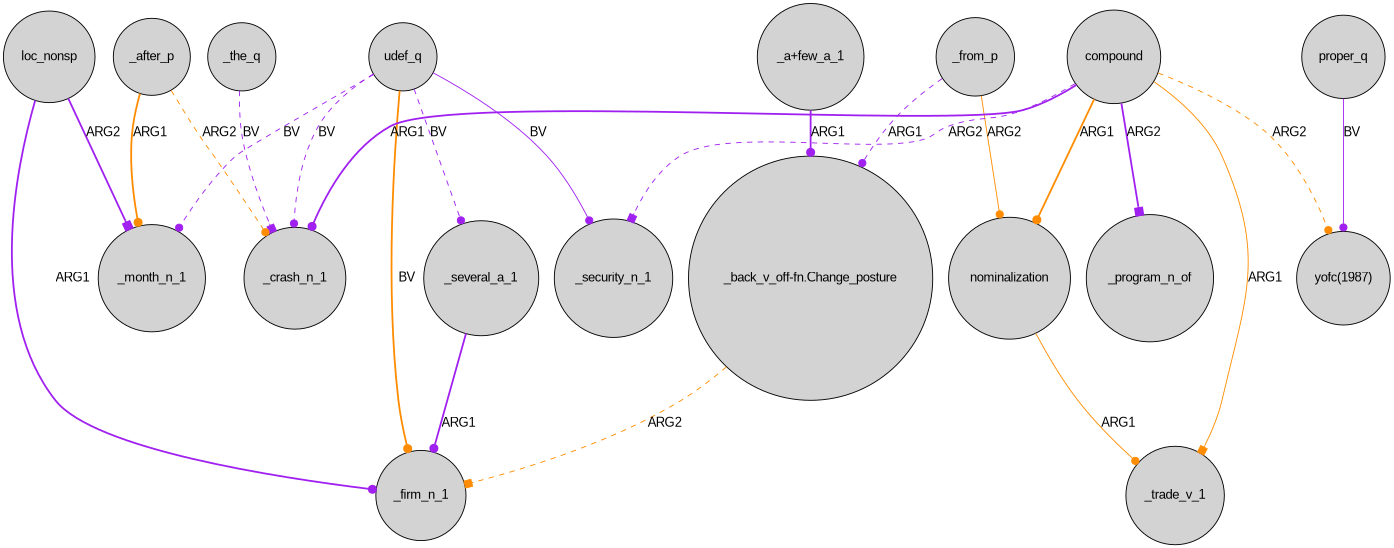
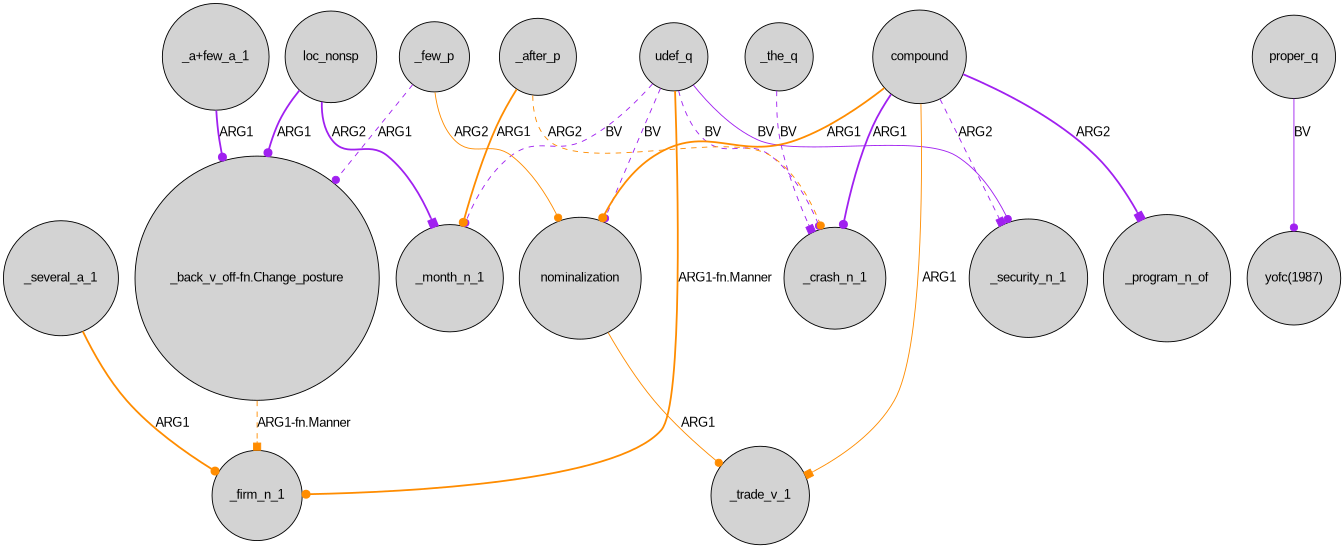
  digraph {
    fontname="Liberation Sans"
    node [fontname="Liberation Sans" shape=circle style=filled]
    edge [arrowhead=dot color=purple fontname="Liberation Sans" style=dashed]
    udef_q
    _month_n_1
    _firm_n_1
    nominalization
    _security_n_1
    _crash_n_1
    _trade_v_1
    "_back_v_off-fn.Change_posture"
    _the_q
-   _from_p
+   _from_p [label=_few_p]
    loc_nonsp
    _after_p
    compound
    _program_n_of
    "yofc(1987)"
    proper_q
    _several_a_1
    "_a+few_a_1"
    udef_q -> _month_n_1 [label=BV]
-   udef_q -> _firm_n_1 [color=darkorange label=BV style=bold]
-   udef_q -> _several_a_1 [label=BV]
+   udef_q -> _firm_n_1 [color=darkorange label="ARG1-fn.Manner" style=bold]
+   udef_q -> nominalization [label=BV]
    udef_q -> _security_n_1 [label=BV style=solid]
    udef_q -> _crash_n_1 [label=BV]
    nominalization -> _trade_v_1 [color=darkorange label=ARG1 style=solid]
-   "_back_v_off-fn.Change_posture" -> _firm_n_1 [arrowhead=box color=darkorange label=ARG2]
+   "_back_v_off-fn.Change_posture" -> _firm_n_1 [arrowhead=box color=darkorange label="ARG1-fn.Manner"]
    _the_q -> _crash_n_1 [arrowhead=box label=BV]
    _from_p -> nominalization [color=darkorange label=ARG2 style=solid]
    _from_p -> "_back_v_off-fn.Change_posture" [label=ARG1]
    loc_nonsp -> _month_n_1 [arrowhead=box label=ARG2 style=bold]
-   loc_nonsp -> _firm_n_1 [label=ARG1 style=bold]
+   loc_nonsp -> "_back_v_off-fn.Change_posture" [label=ARG1 style=bold]
    _after_p -> _month_n_1 [color=darkorange label=ARG1 style=bold]
    _after_p -> _crash_n_1 [color=darkorange label=ARG2]
    compound -> nominalization [color=darkorange label=ARG1 style=bold]
    compound -> _security_n_1 [arrowhead=box label=ARG2]
    compound -> _crash_n_1 [label=ARG1 style=bold]
    compound -> _trade_v_1 [arrowhead=box color=darkorange label=ARG1 style=solid]
    compound -> _program_n_of [arrowhead=box label=ARG2 style=bold]
-   compound -> "yofc(1987)" [color=darkorange label=ARG2]
    proper_q -> "yofc(1987)" [label=BV style=solid]
-   _several_a_1 -> _firm_n_1 [label=ARG1 style=bold]
+   _several_a_1 -> _firm_n_1 [color=darkorange label=ARG1 style=bold]
    "_a+few_a_1" -> "_back_v_off-fn.Change_posture" [label=ARG1 style=bold]
  }
